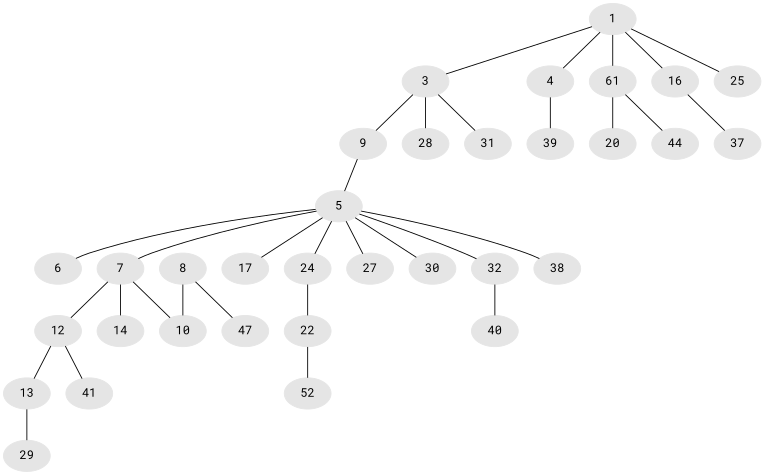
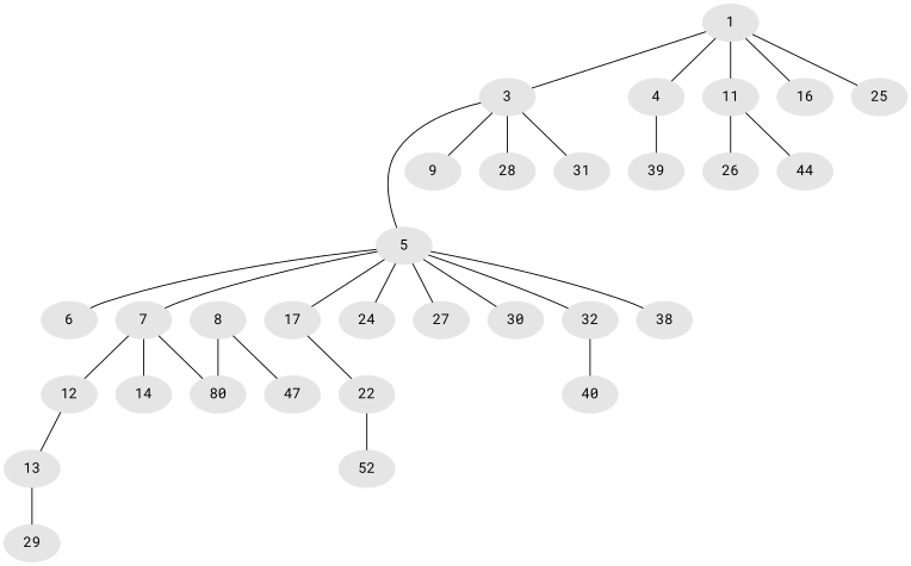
  graph {
    fontname="Roboto Mono"
    node [color=gray90 fontname="Roboto Mono" style=filled]
    edge [fontname="Roboto Mono"]
    1 [super="+2"]
    3 [super="+26"]
    4 [super="+23"]
-   11 [super="+34" label=61]
+   11 [super="+34"]
    16 [super="+19"]
    25
    5 [super="+15"]
    9
    28 [super="+42"]
    31
    39 [super="+43"]
-   20 [super="+33"]
+   20 [super="+33" label=26]
    44
-   37
    6
    7 [super="+50"]
    17 [super="+21"]
    24 [super="+49"]
    27
    30
    32 [super="+36"]
    38 [super="+46"]
    12 [super="+51"]
    14 [super="+53"]
-   10
+   10 [label=80]
    22 [super="+35"]
    40 [super="+45"]
    8 [super="+48"]
    47
    13 [super="+18"]
-   41
    29
    52
    1 -- 3
    1 -- 4
    1 -- 11
    1 -- 16
    1 -- 25
-   9 -- 5
+   3 -- 5
    3 -- 9
    3 -- 28
    3 -- 31
    4 -- 39
    11 -- 20
    11 -- 44
-   16 -- 37
    5 -- 6
    5 -- 7
    5 -- 17
    5 -- 24
    5 -- 27
    5 -- 30
    5 -- 32
    5 -- 38
    7 -- 12
    7 -- 14
    7 -- 10
-   24 -- 22
+   17 -- 22
    32 -- 40
    12 -- 13
-   12 -- 41
    22 -- 52
    8 -- 10
    8 -- 47
    13 -- 29
  }
